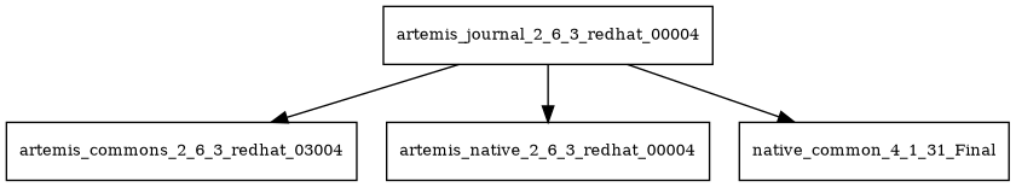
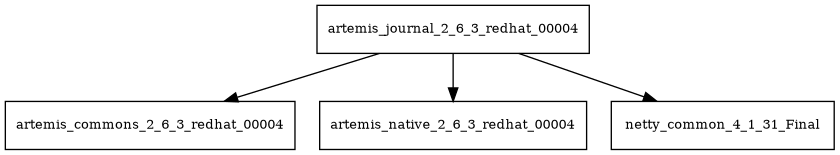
  digraph {
    node [fontsize=10.0 shape=box]
    artemis_journal_2_6_3_redhat_00004
-   artemis_commons_2_6_3_redhat_00004 [label=artemis_commons_2_6_3_redhat_03004]
+   artemis_commons_2_6_3_redhat_00004
    artemis_native_2_6_3_redhat_00004
-   netty_common_4_1_31_Final [label=native_common_4_1_31_Final]
+   netty_common_4_1_31_Final
    artemis_journal_2_6_3_redhat_00004 -> artemis_commons_2_6_3_redhat_00004
    artemis_journal_2_6_3_redhat_00004 -> artemis_native_2_6_3_redhat_00004
    artemis_journal_2_6_3_redhat_00004 -> netty_common_4_1_31_Final
  }
